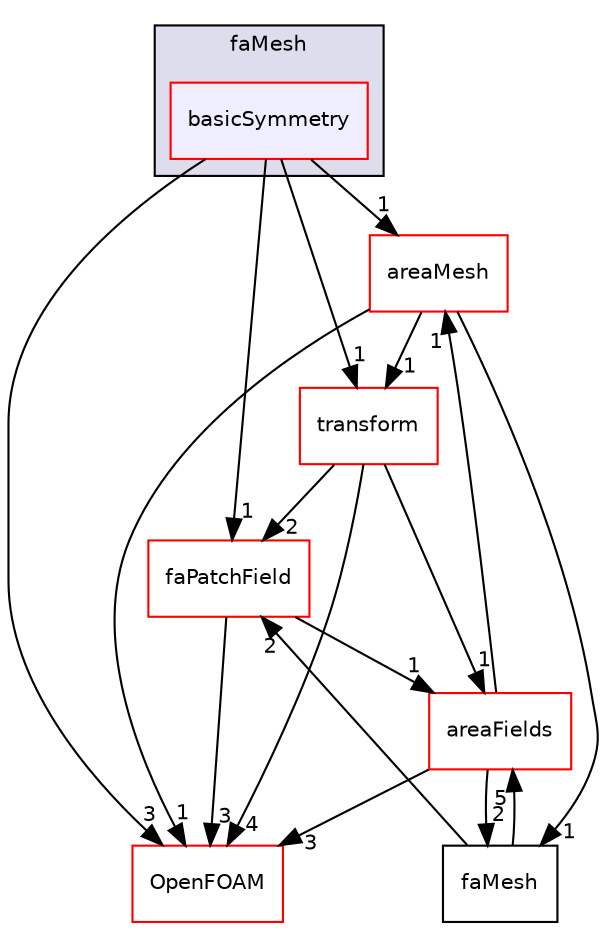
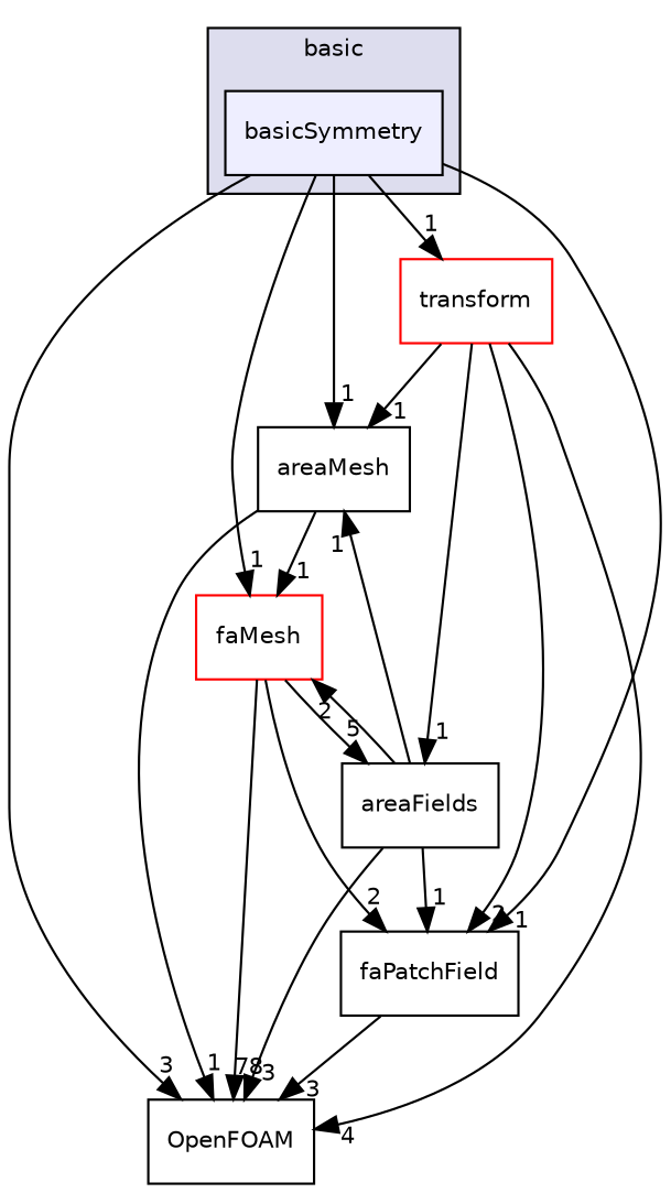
  digraph {
    compound=true
    node [fontname=Helvetica fontsize=10 shape=box]
    edge [headlabel=1 labeldistance=1.5 labelfontname=Helvetica labelfontsize=10]
-   n1 [fillcolor="#eeeeff" label=basicSymmetry pencolor=black style=filled color=red]
-   n2 [label=areaMesh color=red]
-   n3 [label=faPatchField color=red]
+   n1 [fillcolor="#eeeeff" label=basicSymmetry pencolor=black style=filled]
+   n2 [label=areaMesh]
+   n3 [label=faPatchField]
    n4 [color=red label=transform]
-   n5 [color=red label=OpenFOAM]
-   n6 [color=black label=faMesh]
-   n7 [label=areaFields color=red]
+   n5 [color=black label=OpenFOAM]
+   n6 [color=red label=faMesh]
+   n7 [label=areaFields]
    subgraph cluster_1 {
      bgcolor="#ddddee"
      fontname=Helvetica
      fontsize=10
-     label=faMesh
+     label=basic
      pencolor=black
      n1
    }
    n1 -> n2
    n1 -> n3
    n1 -> n4
    n1 -> n5 [headlabel=3]
+   n1 -> n6
    n2 -> n5
    n2 -> n6
    n3 -> n5 [headlabel=3]
-   n2 -> n4
+   n4 -> n2
    n4 -> n3 [headlabel=2]
    n4 -> n5 [headlabel=4]
    n4 -> n7
    n6 -> n3 [headlabel=2]
+   n6 -> n5 [headlabel=78]
    n6 -> n7 [headlabel=5]
    n7 -> n2
-   n3 -> n7
+   n7 -> n3
    n7 -> n5 [headlabel=3]
    n7 -> n6 [headlabel=2]
  }
